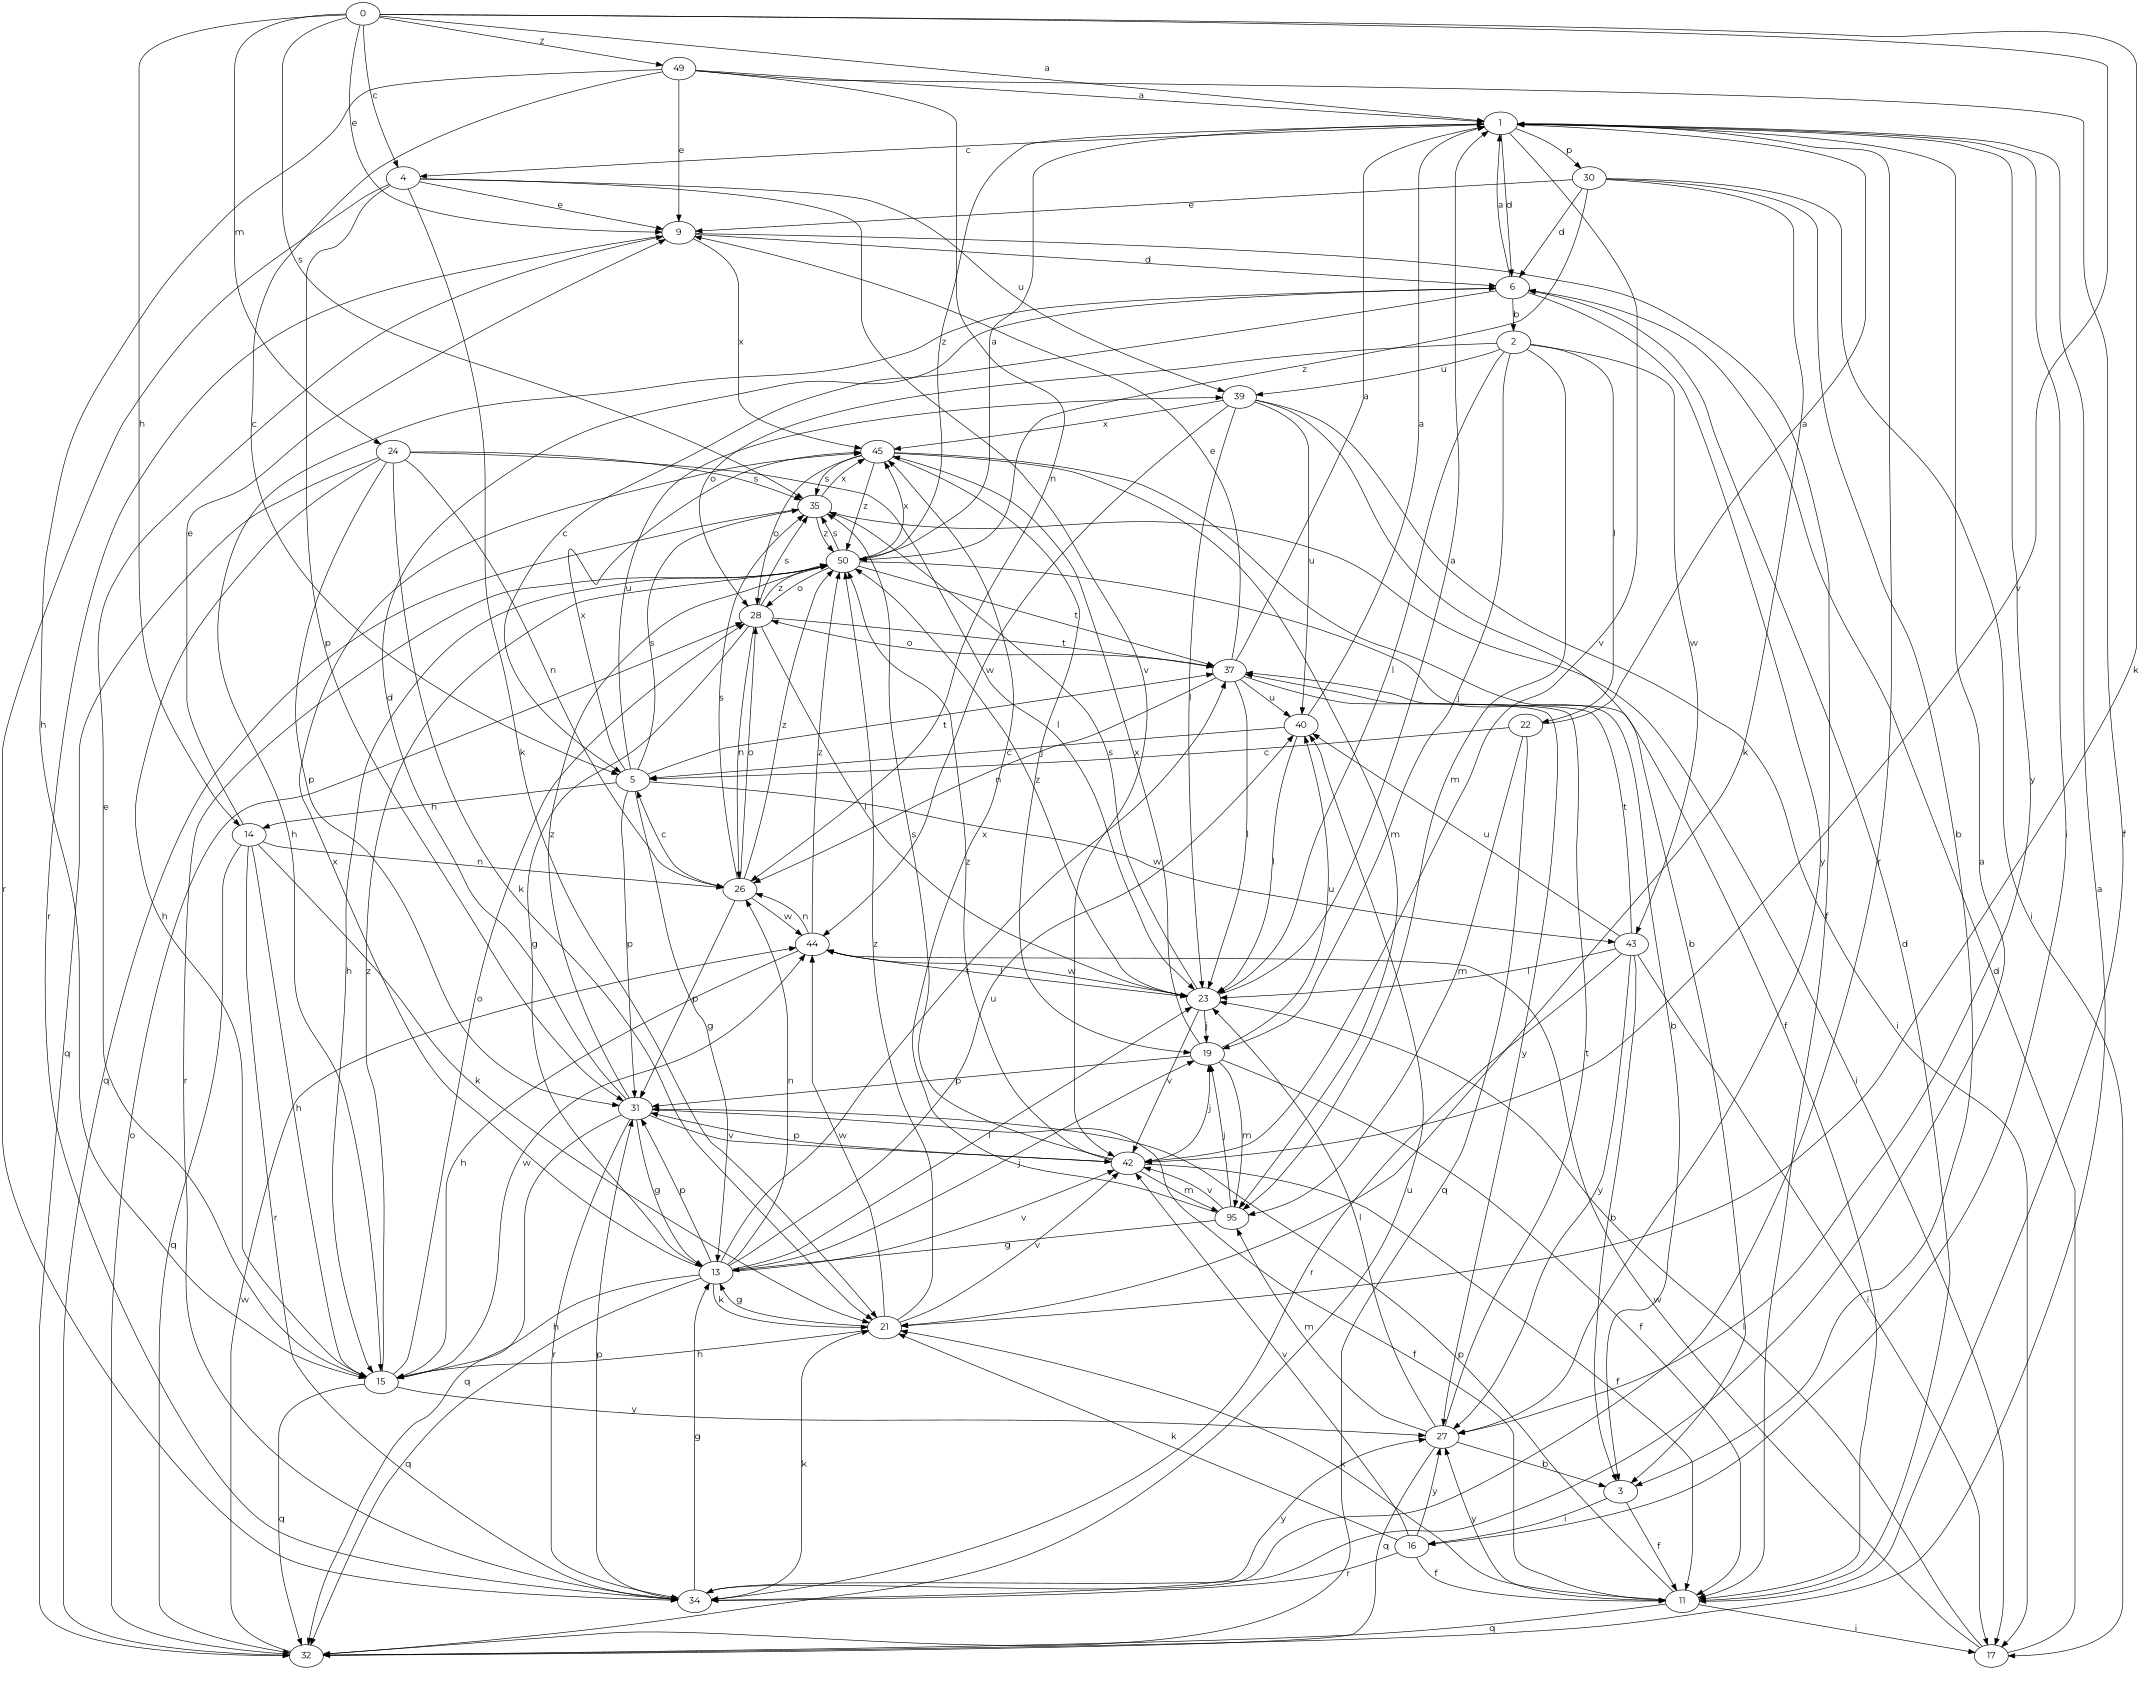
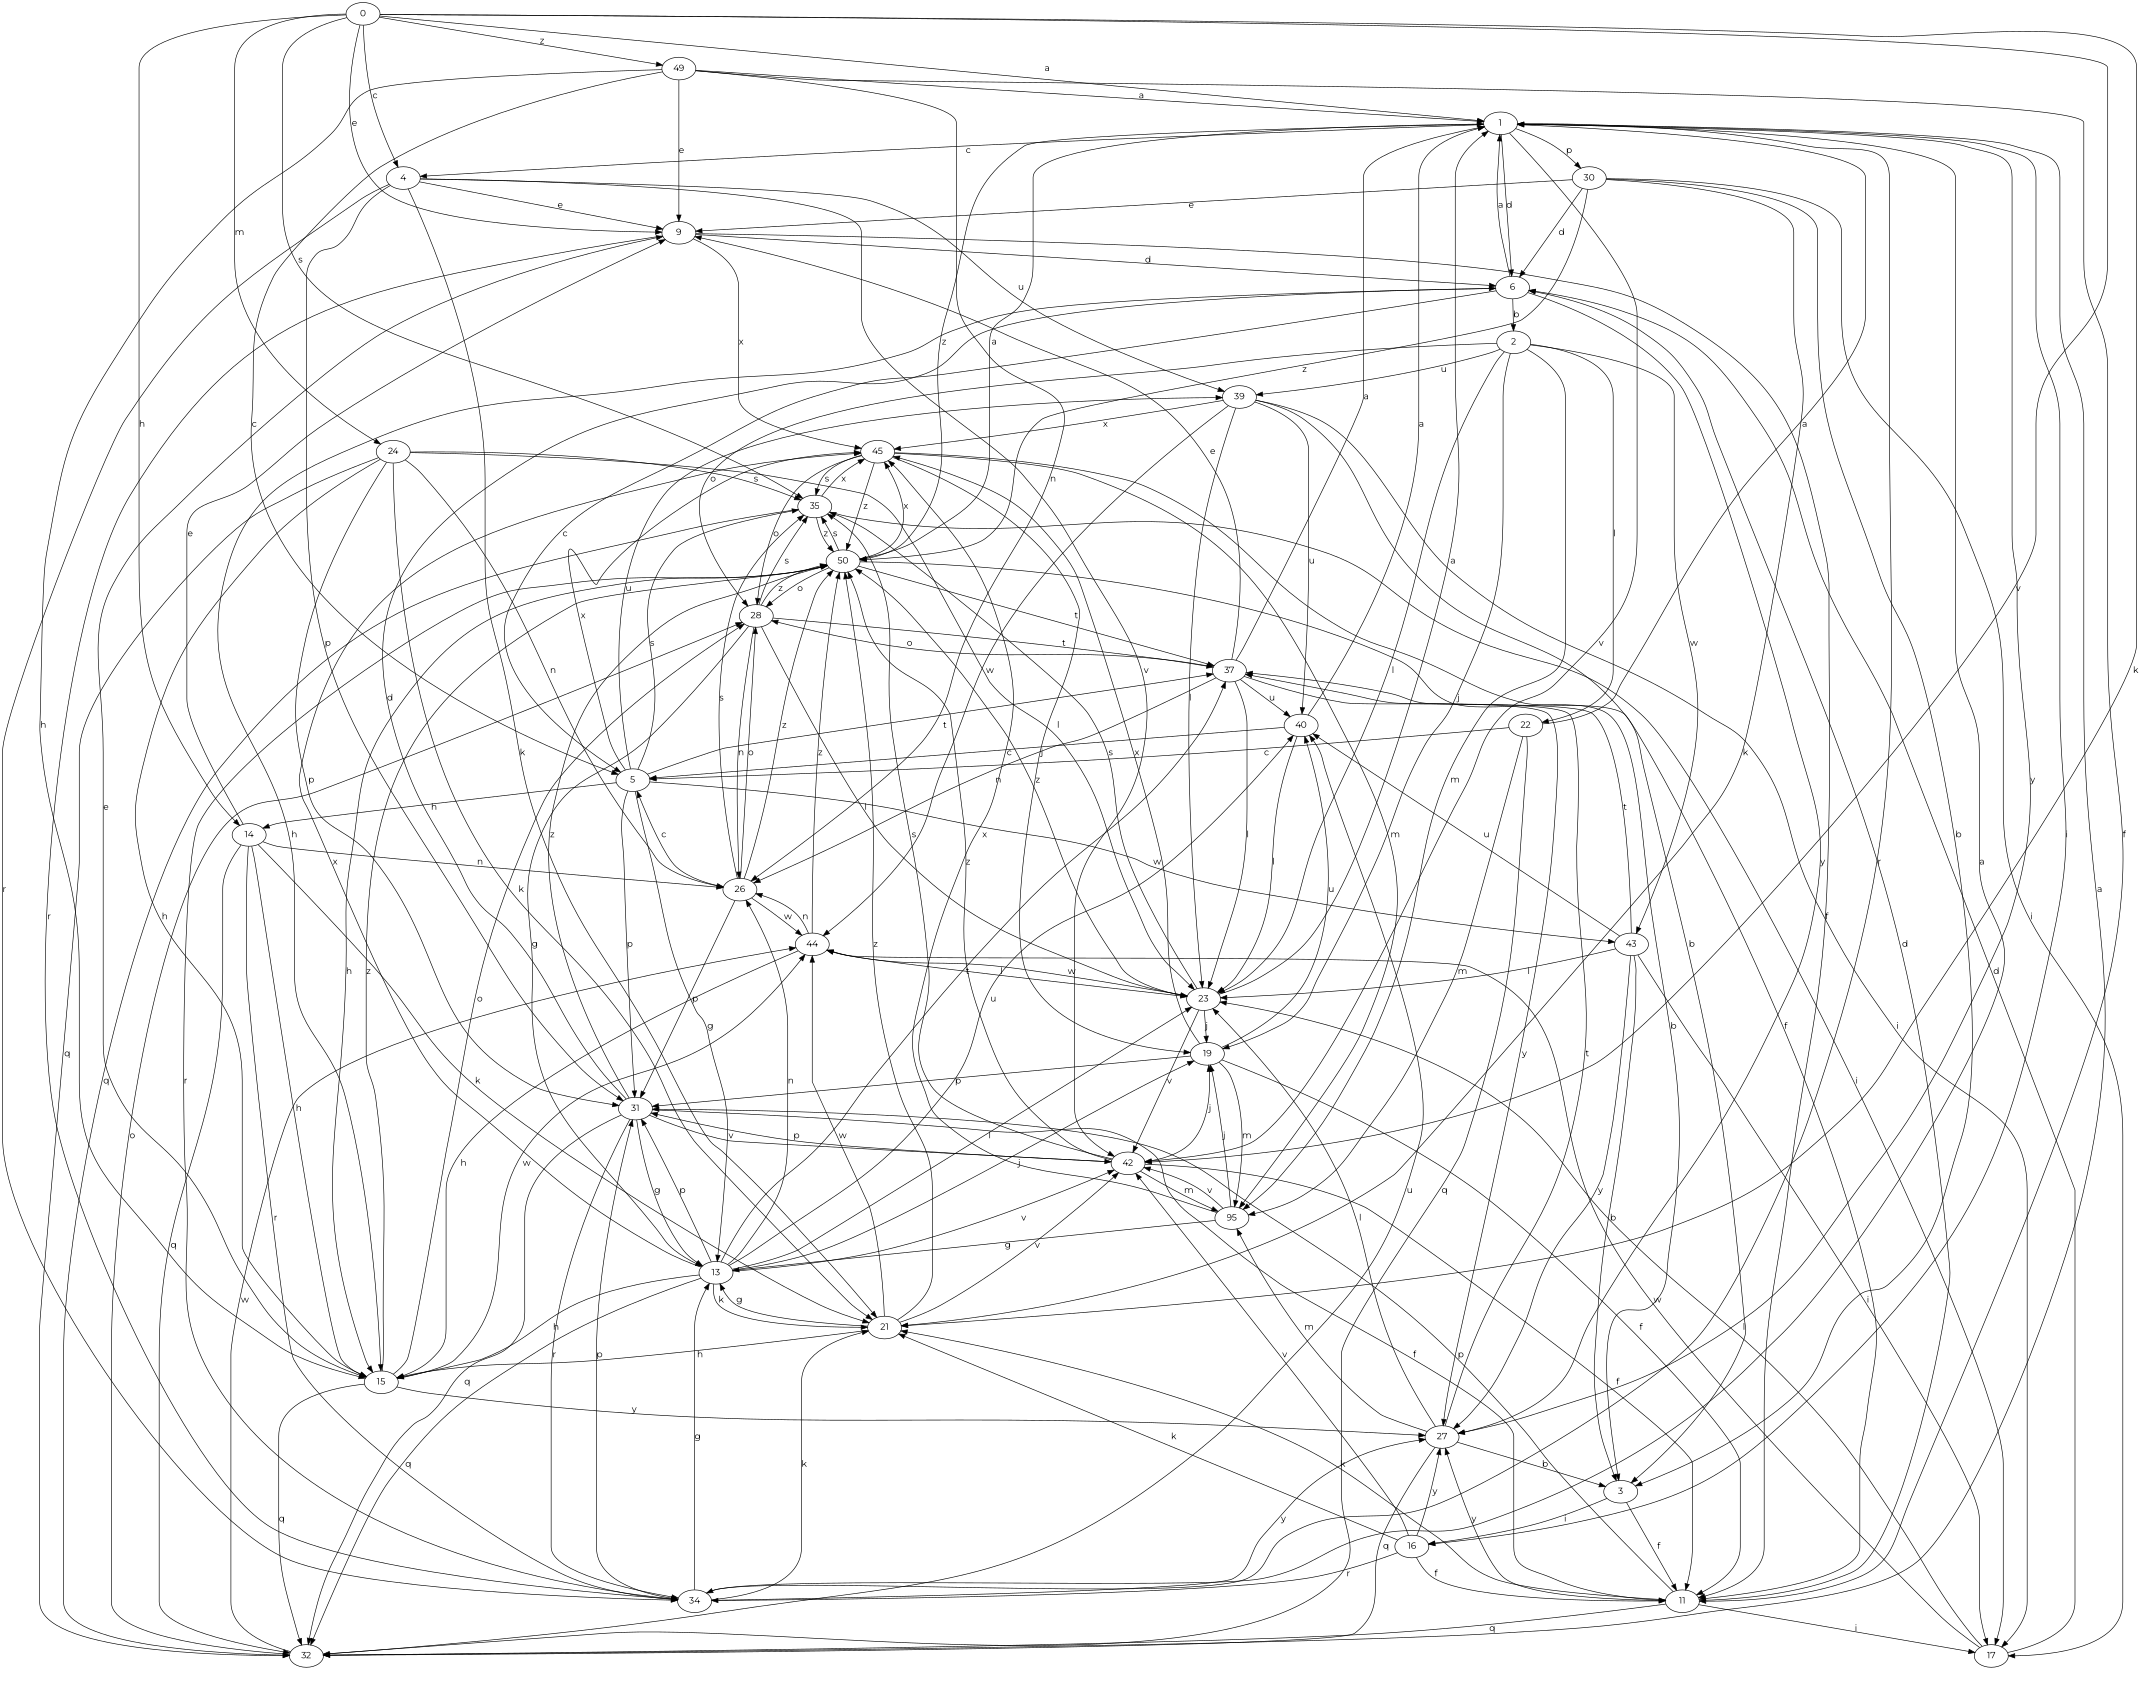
  strict digraph {
    fontname=Montserrat
    node [fontname=Montserrat]
    edge [fontname=Montserrat]
    0
    1
    4
    9
    14
    21
    24
    35
    42
    49
    6
    16
    30
    34
    n15 [label=27]
    50
    39
    31
    11
    45
    15
    32
    26
    13
    44
    23
    17
    19
    n29 [label=95]
    5
    2
    3
    37
    28
    22
    43
    40
    0 -> 1 [label=a]
    0 -> 4 [label=c]
    0 -> 9 [label=e]
    0 -> 14 [label=h]
    0 -> 21 [label=k]
    0 -> 24 [label=m]
    0 -> 35 [label=s]
    0 -> 42 [label=v]
    0 -> 49 [label=z]
    1 -> 4 [label=c]
    1 -> 42 [label=v]
    1 -> 6 [label=d]
    1 -> 16 [label=i]
    1 -> 30 [label=p]
    1 -> 34 [label=r]
    1 -> n15 [label=y]
    1 -> 50 [label=z]
    4 -> 9 [label=e]
    4 -> 21 [label=k]
    4 -> 42 [label=v]
    4 -> 34 [label=r]
    4 -> 39 [label=u]
    4 -> 31 [label=p]
    9 -> 6 [label=d]
    9 -> 34 [label=r]
    9 -> 11 [label=f]
    9 -> 45 [label=x]
    14 -> 9 [label=e]
    14 -> 21 [label=k]
    14 -> 34 [label=r]
    14 -> 15 [label=h]
    14 -> 32 [label=q]
    14 -> 26 [label=n]
    21 -> 42 [label=v]
    21 -> 50 [label=z]
    21 -> 15 [label=h]
    21 -> 13 [label=g]
    21 -> 44 [label=w]
    24 -> 21 [label=k]
    24 -> 35 [label=s]
    24 -> 31 [label=p]
    24 -> 15 [label=h]
    24 -> 32 [label=q]
    24 -> 26 [label=n]
    24 -> 23 [label=l]
    35 -> 50 [label=z]
    35 -> 45 [label=x]
    35 -> 32 [label=q]
    35 -> 17 [label=i]
    42 -> 35 [label=s]
    42 -> 50 [label=z]
    42 -> 31 [label=p]
    42 -> 11 [label=f]
    42 -> 19 [label=j]
    42 -> n29 [label=m]
    49 -> 1 [label=a]
    49 -> 9 [label=e]
    49 -> 11 [label=f]
    49 -> 15 [label=h]
    49 -> 26 [label=n]
    49 -> 5 [label=c]
    6 -> 1 [label=a]
    6 -> n15 [label=y]
    6 -> 15 [label=h]
    6 -> 5 [label=c]
    6 -> 2 [label=b]
    16 -> 21 [label=k]
    16 -> 42 [label=v]
    16 -> 34 [label=r]
    16 -> n15 [label=y]
    16 -> 11 [label=f]
    30 -> 9 [label=e]
    30 -> 21 [label=k]
    30 -> 6 [label=d]
    30 -> 50 [label=z]
    30 -> 17 [label=i]
    30 -> 3 [label=b]
    34 -> 1 [label=a]
    34 -> 21 [label=k]
    34 -> n15 [label=y]
    34 -> 31 [label=p]
    34 -> 13 [label=g]
    n15 -> 32 [label=q]
    n15 -> 23 [label=l]
    n15 -> n29 [label=m]
    n15 -> 3 [label=b]
    n15 -> 37 [label=t]
    50 -> 1 [label=a]
    50 -> 35 [label=s]
    50 -> 34 [label=r]
    50 -> 45 [label=x]
    50 -> 15 [label=h]
    50 -> 3 [label=b]
    50 -> 37 [label=t]
    50 -> 28 [label=o]
    39 -> 45 [label=x]
    39 -> 44 [label=w]
    39 -> 23 [label=l]
    39 -> 17 [label=i]
    39 -> 3 [label=b]
    39 -> 40 [label=u]
    31 -> 42 [label=v]
    31 -> 6 [label=d]
    31 -> 34 [label=r]
    31 -> 50 [label=z]
    31 -> 11 [label=f]
    31 -> 32 [label=q]
    31 -> 13 [label=g]
    11 -> 21 [label=k]
    11 -> 6 [label=d]
    11 -> n15 [label=y]
    11 -> 31 [label=p]
    11 -> 32 [label=q]
    11 -> 17 [label=i]
    45 -> 35 [label=s]
    45 -> 50 [label=z]
    45 -> 11 [label=f]
    45 -> 19 [label=j]
    45 -> n29 [label=m]
    45 -> 28 [label=o]
    15 -> 9 [label=e]
    15 -> n15 [label=y]
    15 -> 50 [label=z]
    15 -> 32 [label=q]
    15 -> 44 [label=w]
    15 -> 28 [label=o]
    32 -> 1 [label=a]
    32 -> 44 [label=w]
    32 -> 28 [label=o]
    32 -> 40 [label=u]
    26 -> 35 [label=s]
    26 -> 50 [label=z]
    26 -> 31 [label=p]
    26 -> 44 [label=w]
    26 -> 5 [label=c]
    26 -> 28 [label=o]
    13 -> 21 [label=k]
    13 -> 42 [label=v]
    13 -> 31 [label=p]
    13 -> 45 [label=x]
    13 -> 15 [label=h]
    13 -> 32 [label=q]
    13 -> 26 [label=n]
    13 -> 23 [label=l]
    13 -> 19 [label=j]
    13 -> 37 [label=t]
    13 -> 40 [label=u]
    44 -> 50 [label=z]
    44 -> 15 [label=h]
    44 -> 26 [label=n]
    44 -> 23 [label=l]
    23 -> 1 [label=a]
    23 -> 35 [label=s]
    23 -> 42 [label=v]
    23 -> 50 [label=z]
    23 -> 44 [label=w]
    23 -> 19 [label=j]
    17 -> 6 [label=d]
    17 -> 44 [label=w]
    17 -> 23 [label=l]
    19 -> 31 [label=p]
    19 -> 11 [label=f]
    19 -> 45 [label=x]
    19 -> n29 [label=m]
    19 -> 40 [label=u]
    n29 -> 42 [label=v]
    n29 -> 45 [label=x]
    n29 -> 13 [label=g]
    n29 -> 19 [label=j]
    5 -> 14 [label=h]
    5 -> 35 [label=s]
    5 -> 39 [label=u]
    5 -> 31 [label=p]
    5 -> 45 [label=x]
    5 -> 13 [label=g]
    5 -> 37 [label=t]
    5 -> 43 [label=w]
    2 -> 39 [label=u]
    2 -> 23 [label=l]
    2 -> 19 [label=j]
    2 -> n29 [label=m]
    2 -> 28 [label=o]
    2 -> 22 [label=l]
    2 -> 43 [label=w]
    3 -> 16 [label=i]
    3 -> 11 [label=f]
    37 -> 1 [label=a]
    37 -> 9 [label=e]
    37 -> n15 [label=y]
    37 -> 26 [label=n]
    37 -> 23 [label=l]
    37 -> 28 [label=o]
    37 -> 40 [label=u]
    28 -> 35 [label=s]
    28 -> 50 [label=z]
    28 -> 26 [label=n]
    28 -> 13 [label=g]
    28 -> 23 [label=l]
    28 -> 37 [label=t]
    22 -> 1 [label=a]
    22 -> 32 [label=q]
    22 -> n29 [label=m]
    22 -> 5 [label=c]
-   43 -> 34 [label=r]
    43 -> n15 [label=y]
    43 -> 23 [label=l]
    43 -> 17 [label=i]
    43 -> 3 [label=b]
    43 -> 37 [label=t]
    43 -> 40 [label=u]
    40 -> 1 [label=a]
    40 -> 23 [label=l]
    40 -> 5 [label=c]
  }
